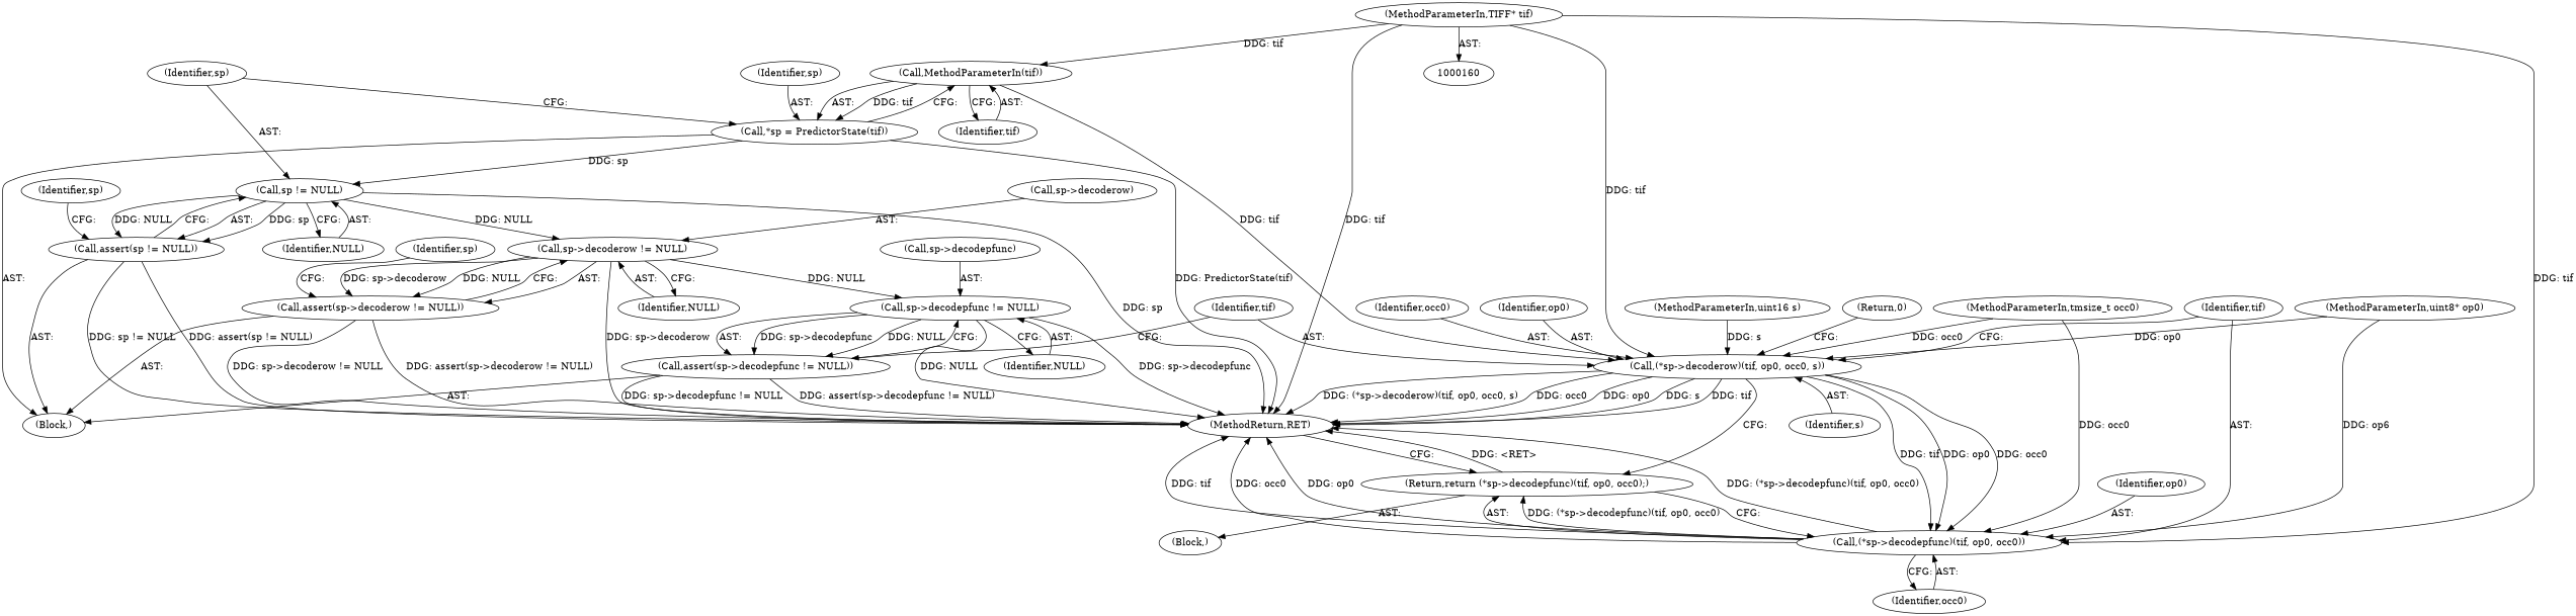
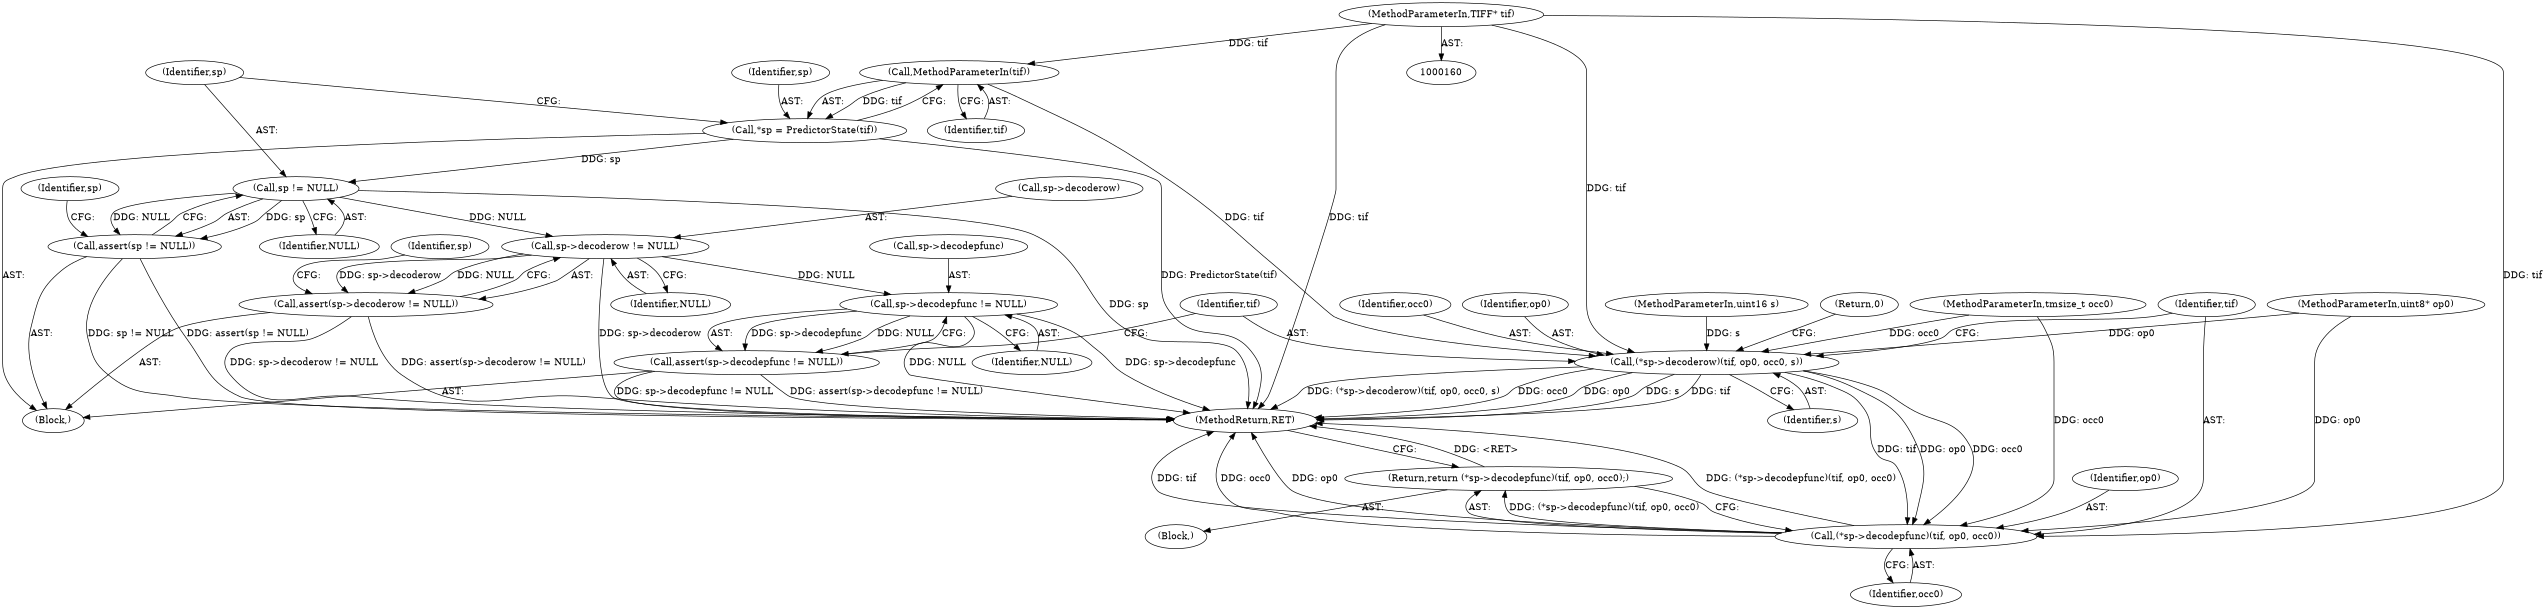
  digraph {
    n1 [label="(Call,MethodParameterIn(tif))"]
    n2 [label="(Call,*sp = PredictorState(tif))"]
    n3 [label="(Call,(*sp->decoderow)(tif, op0, occ0, s))"]
    n4 [label="(Identifier,tif)"]
    n5 [label="(MethodReturn,RET)"]
    n6 [label="(Call,sp != NULL)"]
    n7 [label="(Block,)"]
    n8 [label="(Call,(*sp->decodepfunc)(tif, op0, occ0))"]
    n9 [label="(Identifier,s)"]
    n10 [label="(MethodParameterIn,TIFF* tif)"]
    n11 [label=1000160]
    n12 [label="(Return,return (*sp->decodepfunc)(tif, op0, occ0);)"]
    n13 [label="(Identifier,occ0)"]
    n14 [label="(Call,assert(sp != NULL))"]
    n15 [label="(Call,sp->decoderow != NULL)"]
    n16 [label="(Identifier,NULL)"]
    n17 [label="(Call,assert(sp->decoderow != NULL))"]
    n18 [label="(Call,sp->decodepfunc != NULL)"]
    n19 [label="(Identifier,NULL)"]
    n20 [label="(Call,assert(sp->decodepfunc != NULL))"]
    n21 [label="(Identifier,NULL)"]
    n22 [label="(Block,)"]
    n23 [label="(Identifier,sp)"]
    n24 [label="(MethodParameterIn,tmsize_t occ0)"]
    n25 [label="(Identifier,sp)"]
    n26 [label="(Call,sp->decoderow)"]
    n27 [label="(Call,sp->decodepfunc)"]
    n28 [label="(Identifier,op0)"]
    n29 [label="(Identifier,sp)"]
    n30 [label="(Identifier,occ0)"]
    n31 [label="(Identifier,op0)"]
    n32 [label="(Identifier,tif)"]
    n33 [label="(Identifier,sp)"]
    n34 [label="(MethodParameterIn,uint16 s)"]
    n35 [label="(MethodParameterIn,uint8* op0)"]
    n36 [label="(Identifier,tif)"]
    n37 [label="(Return,0)"]
    n1 -> n2 [label="AST: "]
    n1 -> n2 [label="DDG: tif"]
    n1 -> n3 [label="DDG: tif"]
    n1 -> n4 [label="CFG: "]
    n2 -> n1 [label="CFG: "]
    n2 -> n5 [label="DDG: PredictorState(tif)"]
    n2 -> n6 [label="DDG: sp"]
    n2 -> n7 [label="AST: "]
    n3 -> n5 [label="DDG: occ0"]
    n3 -> n5 [label="DDG: op0"]
    n3 -> n5 [label="DDG: s"]
    n3 -> n5 [label="DDG: tif"]
    n3 -> n5 [label="DDG: (*sp->decoderow)(tif, op0, occ0, s)"]
    n3 -> n8 [label="DDG: tif"]
    n3 -> n8 [label="DDG: op0"]
    n3 -> n8 [label="DDG: occ0"]
-   n3 -> n12 [label="CFG: "]
+   n3 -> n9 [label="CFG: "]
    n4 -> n1 [label="AST: "]
    n5 -> n12 [label="CFG: "]
    n6 -> n5 [label="DDG: sp"]
    n6 -> n14 [label="AST: "]
    n6 -> n14 [label="DDG: sp"]
    n6 -> n14 [label="DDG: NULL"]
    n6 -> n15 [label="DDG: NULL"]
    n6 -> n16 [label="CFG: "]
    n8 -> n5 [label="DDG: (*sp->decodepfunc)(tif, op0, occ0)"]
    n8 -> n5 [label="DDG: tif"]
    n8 -> n5 [label="DDG: occ0"]
    n8 -> n5 [label="DDG: op0"]
    n8 -> n12 [label="AST: "]
    n8 -> n12 [label="DDG: (*sp->decodepfunc)(tif, op0, occ0)"]
    n8 -> n13 [label="CFG: "]
    n9 -> n3 [label="AST: "]
    n10 -> n1 [label="DDG: tif"]
    n10 -> n3 [label="DDG: tif"]
    n10 -> n5 [label="DDG: tif"]
    n10 -> n8 [label="DDG: tif"]
    n10 -> n11 [label="AST: "]
    n12 -> n5 [label="DDG: <RET>"]
    n12 -> n8 [label="CFG: "]
    n12 -> n22 [label="AST: "]
    n13 -> n8 [label="AST: "]
    n14 -> n5 [label="DDG: sp != NULL"]
    n14 -> n5 [label="DDG: assert(sp != NULL)"]
    n14 -> n6 [label="CFG: "]
    n14 -> n7 [label="AST: "]
    n15 -> n5 [label="DDG: sp->decoderow"]
    n15 -> n17 [label="AST: "]
    n15 -> n17 [label="DDG: sp->decoderow"]
    n15 -> n17 [label="DDG: NULL"]
    n15 -> n18 [label="DDG: NULL"]
    n15 -> n19 [label="CFG: "]
    n16 -> n6 [label="AST: "]
    n17 -> n5 [label="DDG: assert(sp->decoderow != NULL)"]
    n17 -> n5 [label="DDG: sp->decoderow != NULL"]
    n17 -> n7 [label="AST: "]
    n17 -> n15 [label="CFG: "]
    n18 -> n5 [label="DDG: NULL"]
    n18 -> n5 [label="DDG: sp->decodepfunc"]
    n18 -> n20 [label="AST: "]
    n18 -> n20 [label="DDG: sp->decodepfunc"]
    n18 -> n20 [label="DDG: NULL"]
    n18 -> n21 [label="CFG: "]
    n19 -> n15 [label="AST: "]
    n20 -> n5 [label="DDG: assert(sp->decodepfunc != NULL)"]
    n20 -> n5 [label="DDG: sp->decodepfunc != NULL"]
    n20 -> n7 [label="AST: "]
    n20 -> n18 [label="CFG: "]
    n21 -> n18 [label="AST: "]
    n23 -> n14 [label="CFG: "]
    n24 -> n3 [label="DDG: occ0"]
    n24 -> n8 [label="DDG: occ0"]
    n25 -> n2 [label="AST: "]
    n26 -> n15 [label="AST: "]
    n27 -> n18 [label="AST: "]
    n28 -> n8 [label="AST: "]
    n29 -> n2 [label="CFG: "]
    n29 -> n6 [label="AST: "]
    n30 -> n3 [label="AST: "]
    n31 -> n3 [label="AST: "]
    n32 -> n3 [label="CFG: "]
    n32 -> n8 [label="AST: "]
    n33 -> n17 [label="CFG: "]
    n34 -> n3 [label="DDG: s"]
    n35 -> n3 [label="DDG: op0"]
-   n35 -> n8 [label="DDG: op6"]
+   n35 -> n8 [label="DDG: op0"]
    n36 -> n3 [label="AST: "]
    n36 -> n20 [label="CFG: "]
    n37 -> n3 [label="CFG: "]
  }
